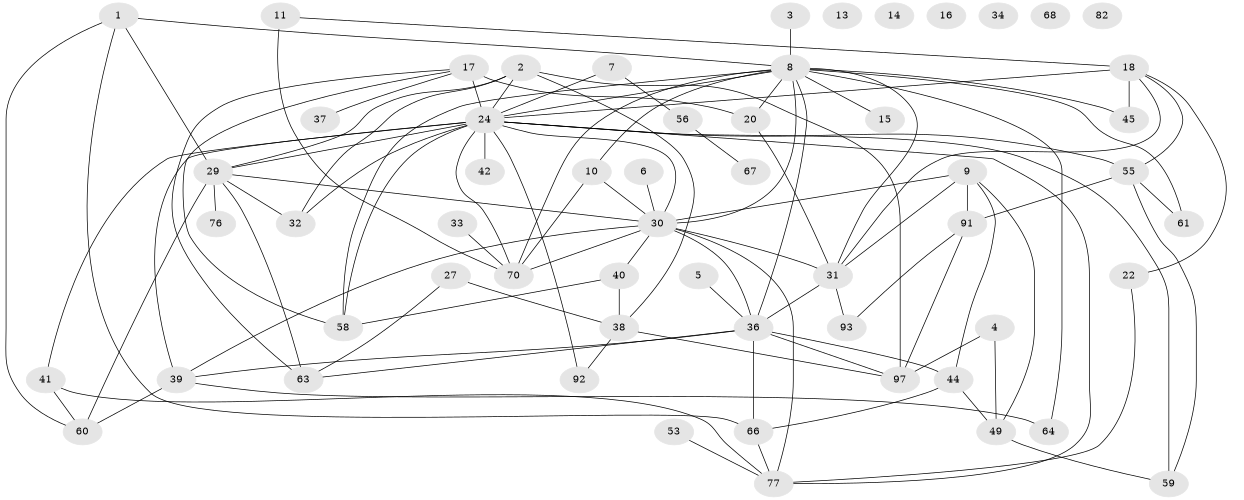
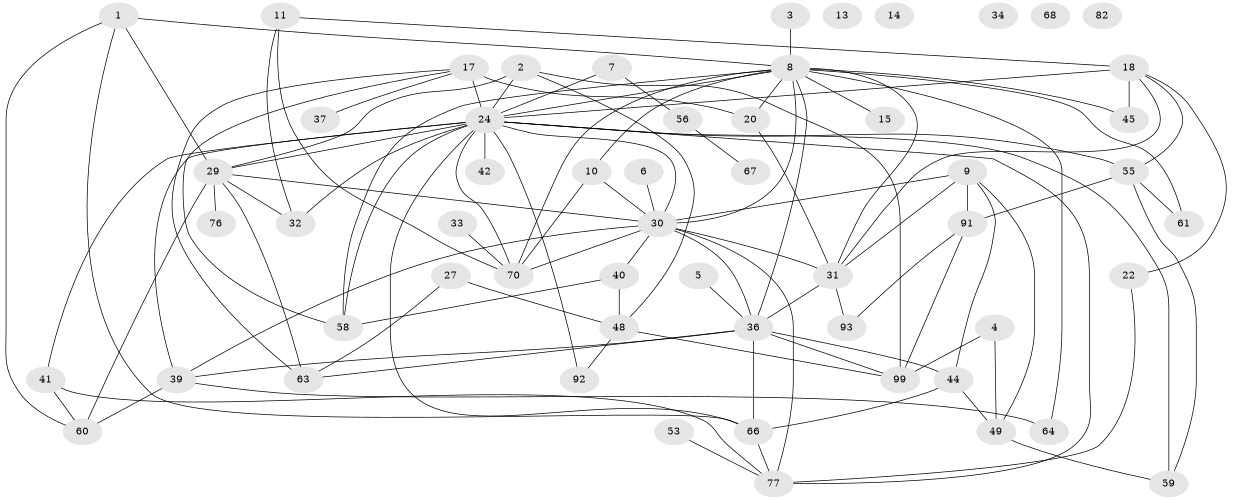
  graph {
    node [color=gray90 style=filled]
    1 [super="+65+108"]
    8 [super="+51+19"]
    29 [super="+79+72+62"]
    60
    66
    24 [super="+25+43+88+26"]
    36 [super="+54+105"]
    30 [super="+56"]
    10
    15
    20
    31 [super="+87+84"]
    45 [super="+47"]
    58 [super="+71"]
    61
    64
    70 [super="+90+95+82"]
    32
    63
    76
    77 [super="+81"]
    2 [super="+86"]
-   48 [label=38]
-   97
+   48
+   97 [label=99]
    55 [super="+74"]
    39 [super="+69"]
    41
    42
    59 [super="+112"]
    92 [super="+104+99"]
    3
    49 [super="+103+83"]
    4
    44
    5
    6 [super="+50"]
    40
    7 [super="+12"]
    n39 [label=56]
    67
    93
    9 [super="+101"]
    91 [super="+111"]
    11 [super="+28"]
    18 [super="+85+52"]
    22
    13
    14
-   16
    17 [super="+21+35"]
    37
    27
    33
    34
    53
    68
    n57 [label=82]
    1 -- 8 [weight=2]
    1 -- 29
    1 -- 60
    1 -- 66
    8 -- 24 [weight=2]
    8 -- 36
    8 -- 30
    8 -- 10
    8 -- 15
    8 -- 20
    8 -- 31
    8 -- 45
    8 -- 58
    8 -- 61 [weight=3]
    8 -- 64
    8 -- 70
    29 -- 60
    29 -- 30
    29 -- 32
    29 -- 63
    29 -- 76
    66 -- 77
    24 -- 29 [weight=3]
+   24 -- 66
    24 -- 30 [weight=2]
    24 -- 58
    24 -- 70 [weight=2]
    24 -- 32
    24 -- 77
    24 -- 55
    24 -- 39
    24 -- 41
    24 -- 42
    24 -- 59
    24 -- 92 [weight=2]
    36 -- 66
    36 -- 63
    36 -- 97
    36 -- 39
    36 -- 44
    30 -- 36
    30 -- 31
    30 -- 70 [weight=2]
    30 -- 77
    30 -- 39
    30 -- 40
    10 -- 30
    10 -- 70
    20 -- 31
    31 -- 36
    31 -- 93
    2 -- 29
    2 -- 24
    2 -- 48
    2 -- 97
    48 -- 97
    48 -- 92
    55 -- 61
    55 -- 59
    55 -- 91
    39 -- 60
    39 -- 64
    41 -- 60
    41 -- 77
    3 -- 8
    49 -- 59
    4 -- 97
    4 -- 49
    44 -- 66
    44 -- 49
    5 -- 36
    6 -- 30
    40 -- 58
    40 -- 48
    7 -- 24
    7 -- n39
    n39 -- 67
    9 -- 30
    9 -- 31
    9 -- 49
    9 -- 44
    9 -- 91
    91 -- 97
    91 -- 93
    11 -- 70
-   2 -- 32
+   11 -- 32
    11 -- 18
    18 -- 24 [weight=2]
    18 -- 31
    18 -- 45
    18 -- 55
    18 -- 22
    22 -- 77
    17 -- 24 [weight=3]
    17 -- 20
    17 -- 58
    17 -- 63
    17 -- 37
    27 -- 63
    27 -- 48
    33 -- 70
    53 -- 77
  }
